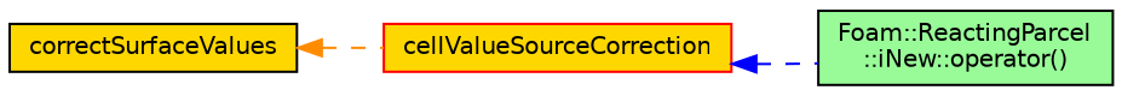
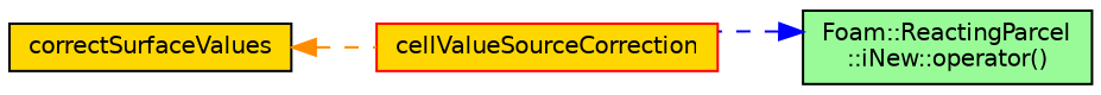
  digraph {
    rankdir=LR
    node [color=black fillcolor=gold fontname=Helvetica fontsize=10 shape=record style=filled]
    edge [dir=back fontname=Helvetica fontsize=10 labelfontname=Helvetica labelfontsize=10 style=dashed]
    n1 [fontcolor=black height=0.2 label=correctSurfaceValues width=0.4]
    n2 [color=red height=0.2 label=cellValueSourceCorrection width=0.4]
    n3 [fillcolor=palegreen height=0.2 label="Foam::ReactingParcel\l::iNew::operator()" width=0.4]
    n1 -> n2 [color=darkorange]
-   n2 -> n3 [color=blue]
+   n3 -> n2 [color=blue]
  }
